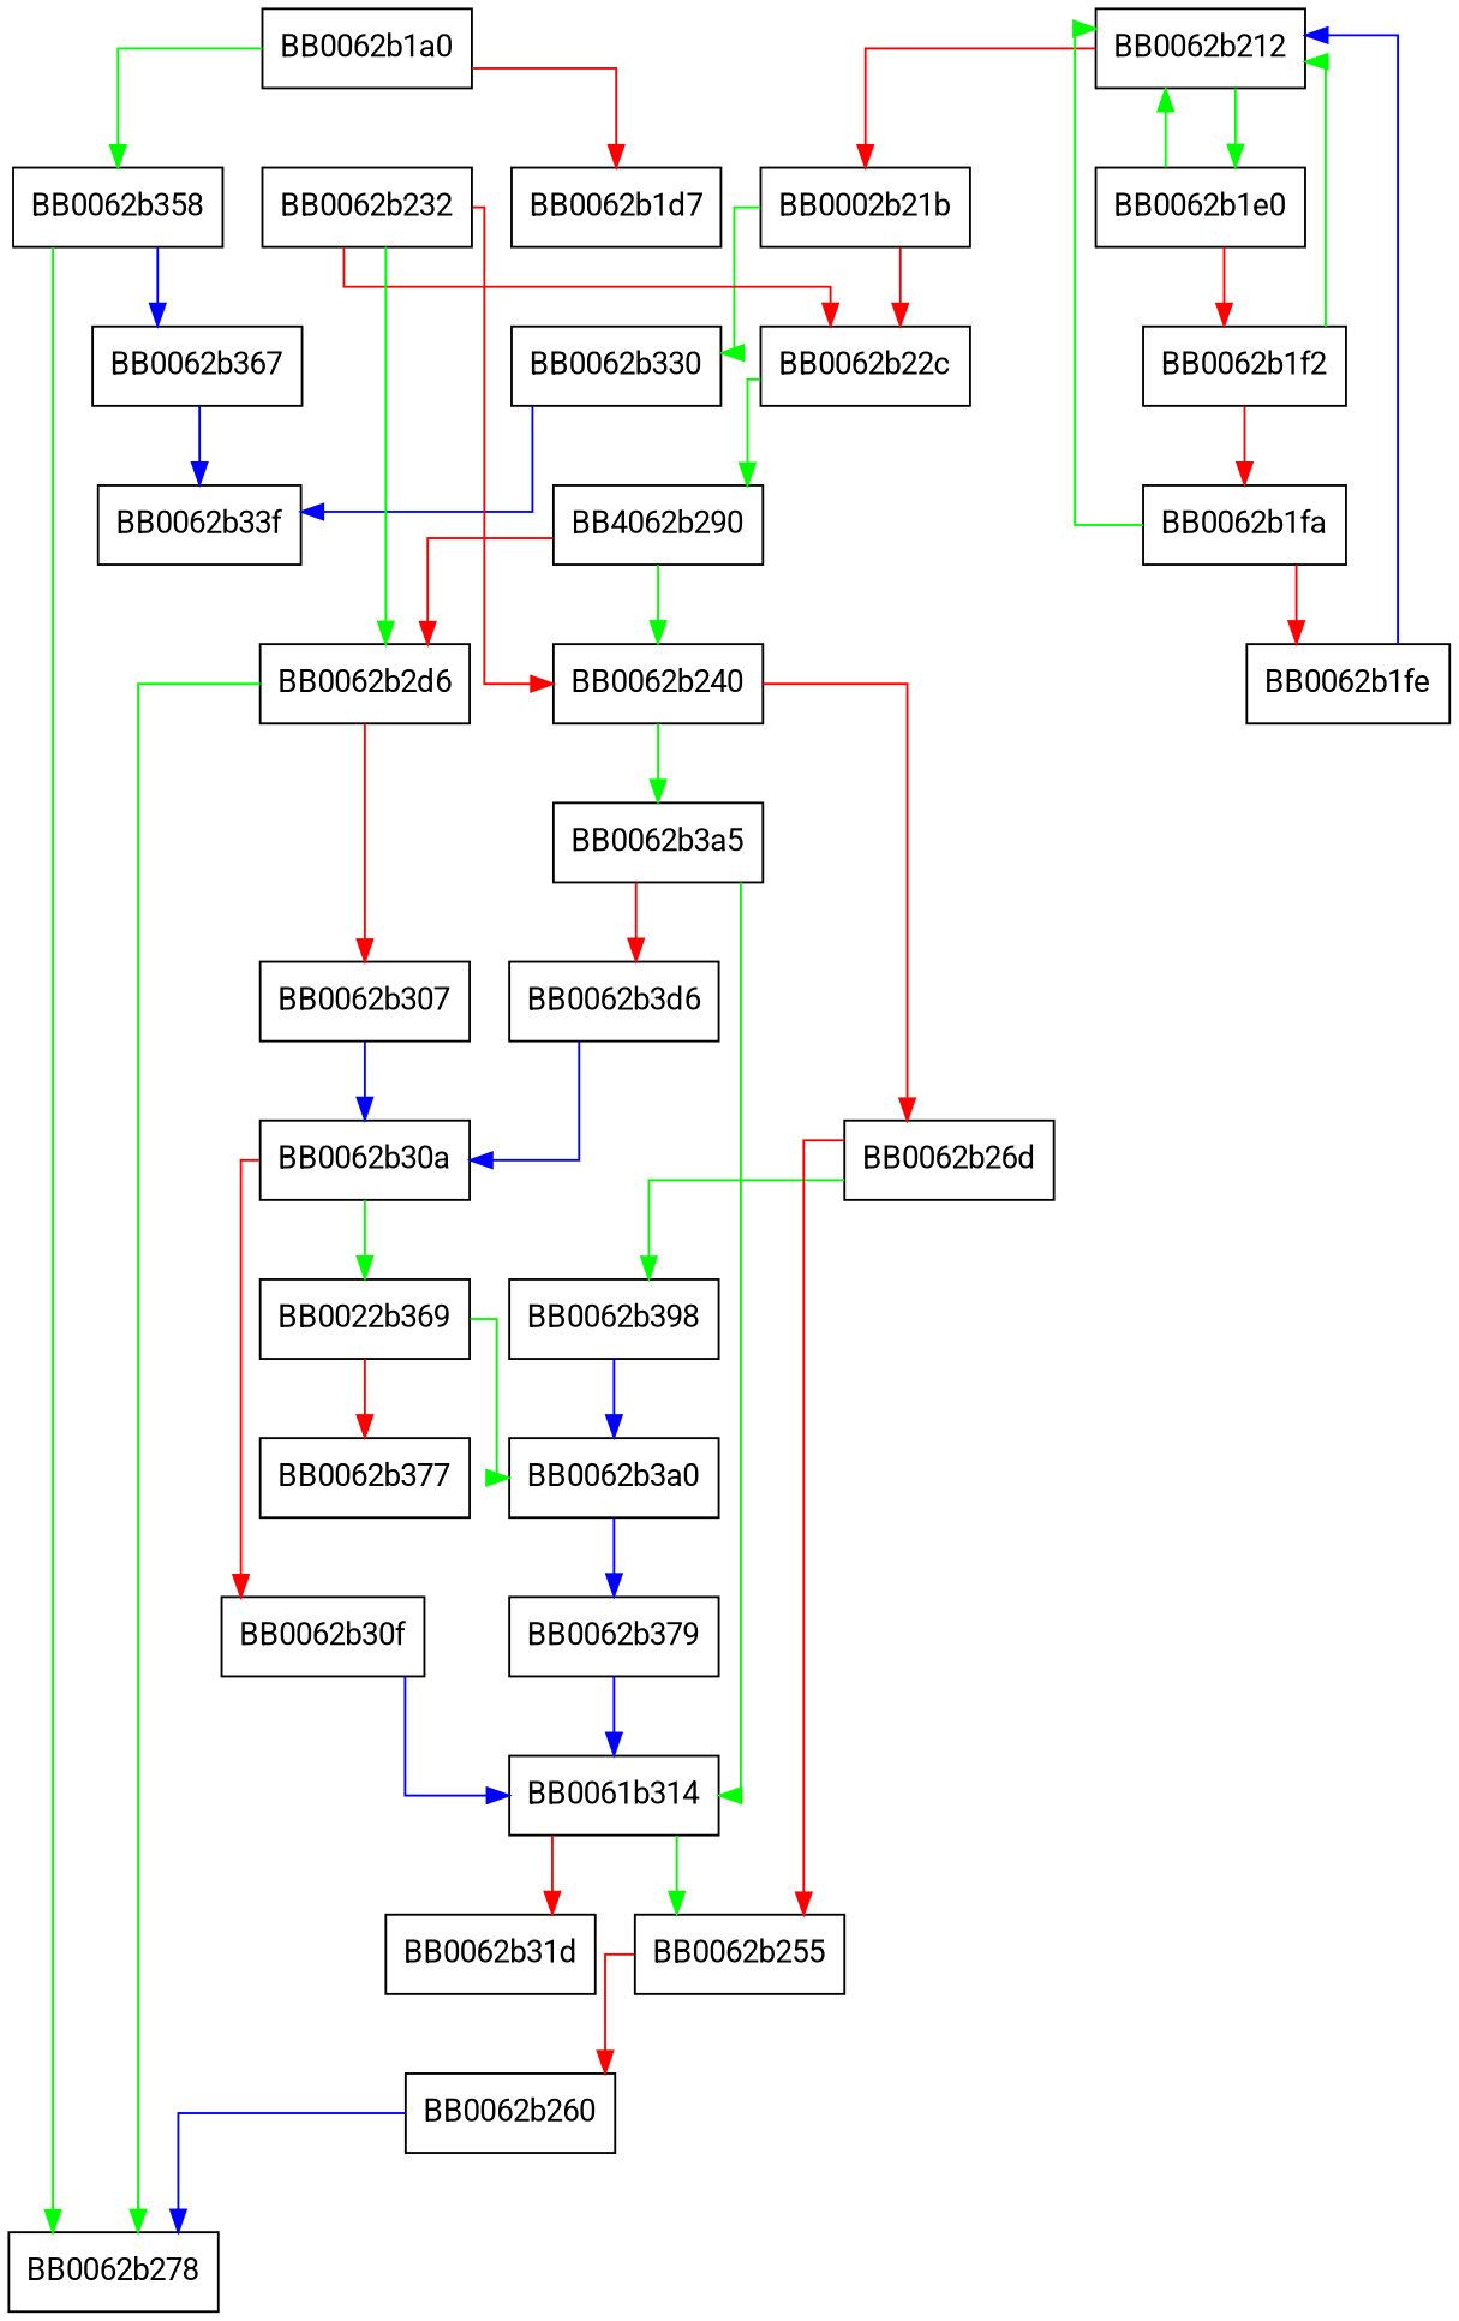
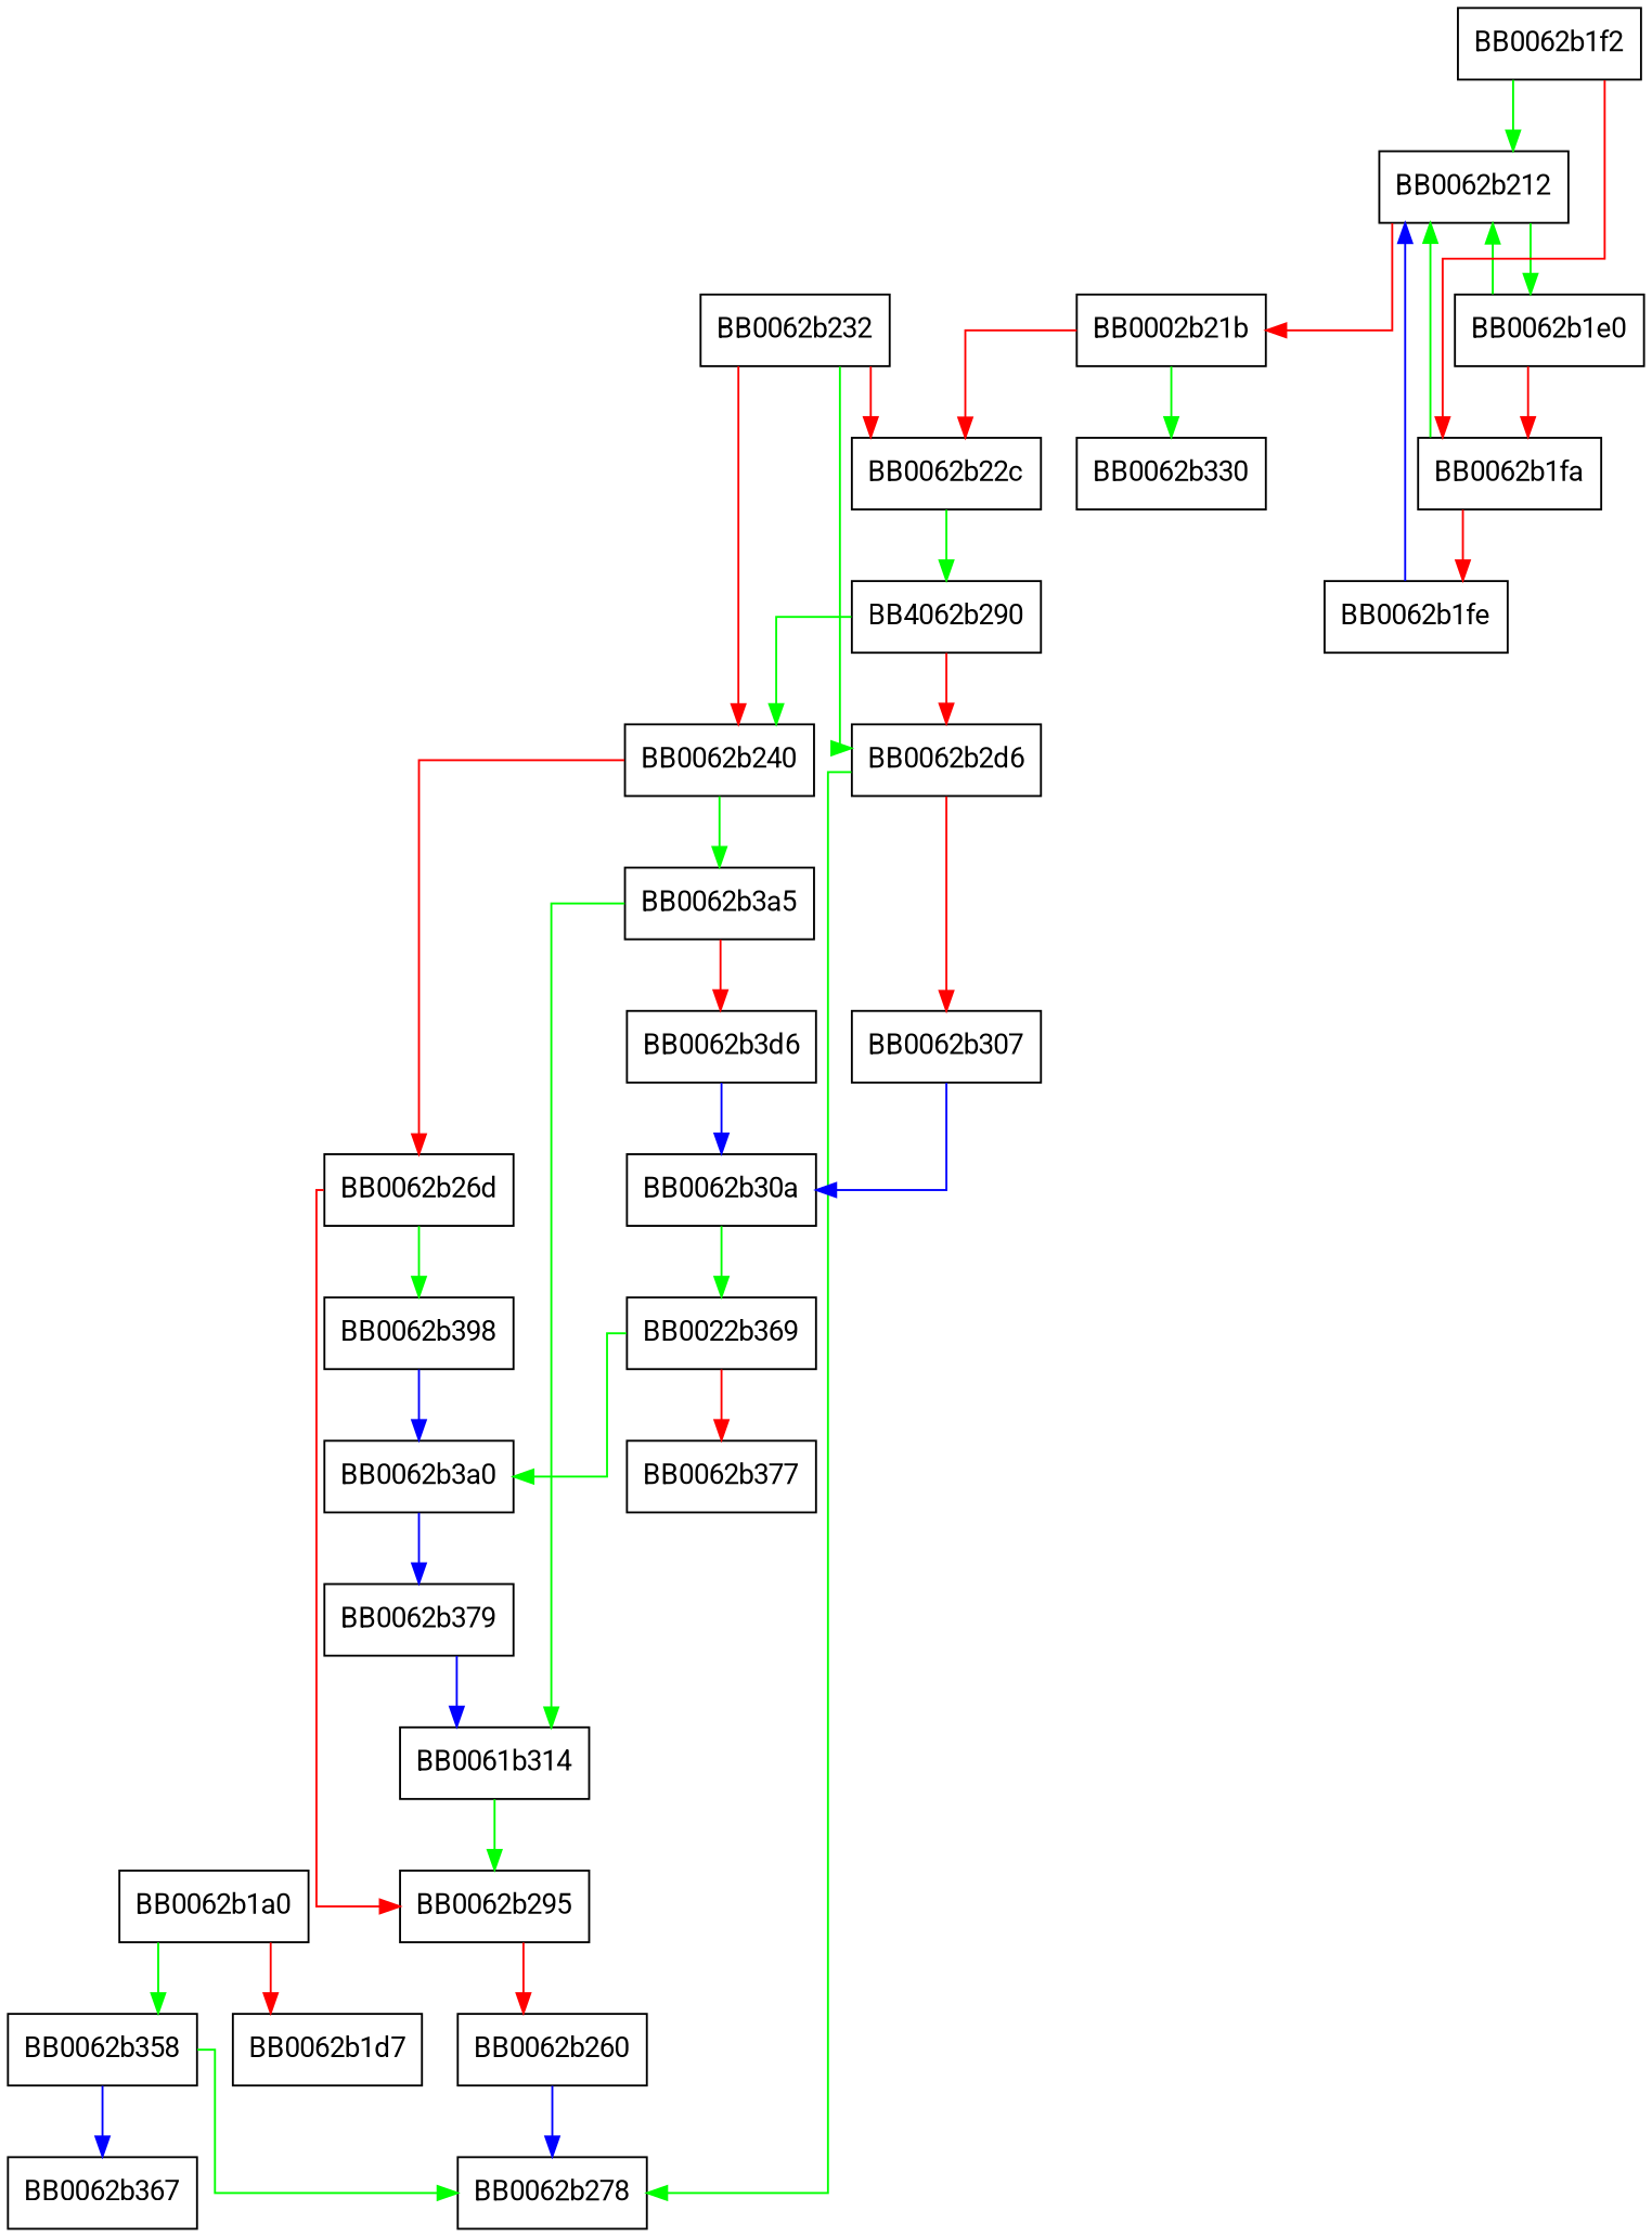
  digraph {
    fontname=Roboto
    splines=ortho
    node [fontname=Roboto shape=box]
    edge [color=green fontname=Roboto]
    BB0062b1a0
    BB0062b358
    BB0062b1d7
    BB0062b278
    BB0062b367
-   BB0062b33f
    BB0062b1e0
    BB0062b212
    BB0062b1f2
    n10 [label=BB0002b21b]
    BB0062b1fa
    BB0062b330
    BB0062b22c
    BB0062b1fe
    n15 [label=BB4062b290]
    BB0062b2d6
    BB0062b240
    BB0062b232
    BB0062b307
    BB0062b3a5
    n21 [label=BB0062b26d]
    BB0062b30a
    n23 [label=BB0061b314]
    BB0062b3d6
    BB0062b398
-   BB0062b255
-   BB0062b31d
+   BB0062b255 [label=BB0062b295]
    BB0062b3a0
    BB0062b260
    BB0062b379
    n31 [label=BB0022b369]
-   BB0062b30f
    BB0062b377
    BB0062b1a0 -> BB0062b358
    BB0062b1a0 -> BB0062b1d7 [color=red]
    BB0062b358 -> BB0062b278
    BB0062b358 -> BB0062b367 [color=blue]
-   BB0062b367 -> BB0062b33f [color=blue]
    BB0062b1e0 -> BB0062b212
-   BB0062b1e0 -> BB0062b1f2 [color=red]
+   BB0062b1e0 -> BB0062b1fa [color=red]
    BB0062b212 -> BB0062b1e0
    BB0062b212 -> n10 [color=red]
    BB0062b1f2 -> BB0062b212
    BB0062b1f2 -> BB0062b1fa [color=red]
    n10 -> BB0062b330
    n10 -> BB0062b22c [color=red]
    BB0062b1fa -> BB0062b212
    BB0062b1fa -> BB0062b1fe [color=red]
-   BB0062b330 -> BB0062b33f [color=blue]
    BB0062b22c -> n15
    BB0062b1fe -> BB0062b212 [color=blue]
    n15 -> BB0062b2d6 [color=red]
    n15 -> BB0062b240
    BB0062b2d6 -> BB0062b278
    BB0062b2d6 -> BB0062b307 [color=red]
    BB0062b240 -> BB0062b3a5
    BB0062b240 -> n21 [color=red]
    BB0062b232 -> BB0062b22c [color=red]
    BB0062b232 -> BB0062b2d6
    BB0062b232 -> BB0062b240 [color=red]
    BB0062b307 -> BB0062b30a [color=blue]
    BB0062b3a5 -> n23
    BB0062b3a5 -> BB0062b3d6 [color=red]
    n21 -> BB0062b398
    n21 -> BB0062b255 [color=red]
    BB0062b30a -> n31
-   BB0062b30a -> BB0062b30f [color=red]
    n23 -> BB0062b255
-   n23 -> BB0062b31d [color=red]
    BB0062b3d6 -> BB0062b30a [color=blue]
    BB0062b398 -> BB0062b3a0 [color=blue]
    BB0062b255 -> BB0062b260 [color=red]
    BB0062b3a0 -> BB0062b379 [color=blue]
    BB0062b260 -> BB0062b278 [color=blue]
    BB0062b379 -> n23 [color=blue]
    n31 -> BB0062b3a0
    n31 -> BB0062b377 [color=red]
-   BB0062b30f -> n23 [color=blue]
  }
